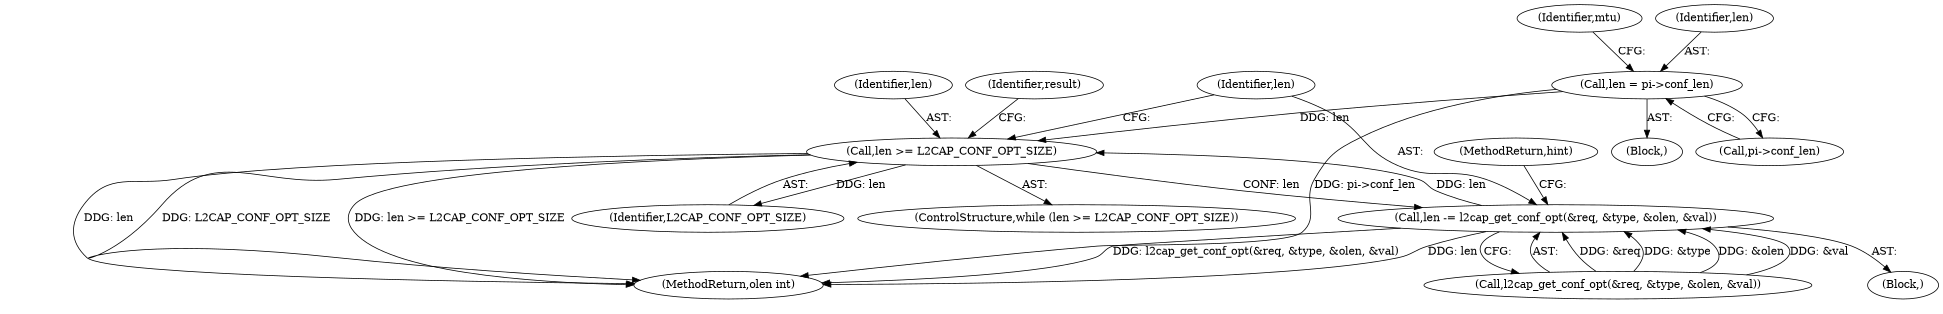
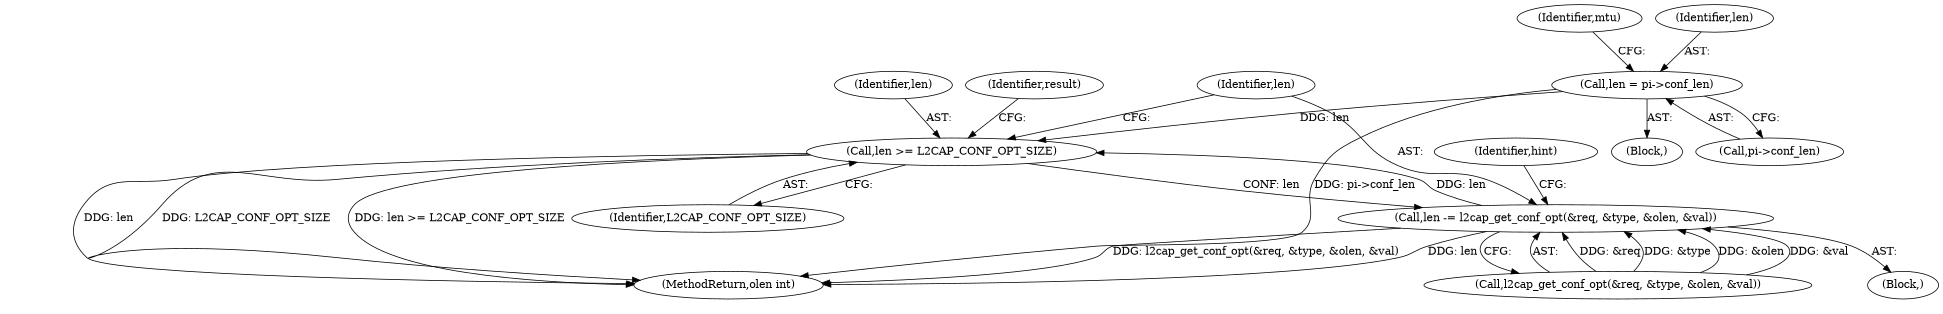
  digraph {
    n1 [label="(Call,len = pi->conf_len)"]
    n2 [label="(Call,len >= L2CAP_CONF_OPT_SIZE)"]
    n3 [label="(Call,pi->conf_len)"]
    n4 [label="(Block,)"]
    n5 [label="(MethodReturn,olen int)"]
    n6 [label="(Call,len -= l2cap_get_conf_opt(&req, &type, &olen, &val))"]
    n7 [label="(Identifier,L2CAP_CONF_OPT_SIZE)"]
-   n8 [label="(ControlStructure,while (len >= L2CAP_CONF_OPT_SIZE))"]
    n9 [label="(Call,l2cap_get_conf_opt(&req, &type, &olen, &val))"]
    n10 [label="(Block,)"]
    n11 [label="(Identifier,len)"]
    n12 [label="(Identifier,mtu)"]
-   n13 [label="(MethodReturn,hint)"]
+   n13 [label="(Identifier,hint)"]
    n14 [label="(Identifier,len)"]
    n15 [label="(Identifier,result)"]
    n16 [label="(Identifier,len)"]
    n1 -> n2 [label="DDG: len"]
    n1 -> n3 [label="CFG: "]
    n1 -> n4 [label="AST: "]
    n1 -> n5 [label="DDG: pi->conf_len"]
    n2 -> n5 [label="DDG: L2CAP_CONF_OPT_SIZE"]
    n2 -> n5 [label="DDG: len >= L2CAP_CONF_OPT_SIZE"]
    n2 -> n5 [label="DDG: len"]
    n2 -> n6 [label="CONF: len"]
-   n2 -> n7 [label="DDG: len"]
-   n2 -> n8 [label="AST: "]
-   n3 -> n1 [label="CFG: "]
+   n2 -> n7 [label="CFG: "]
+   n3 -> n1 [label="AST: "]
    n6 -> n2 [label="DDG: len"]
    n6 -> n5 [label="DDG: l2cap_get_conf_opt(&req, &type, &olen, &val)"]
    n6 -> n5 [label="DDG: len"]
    n6 -> n9 [label="CFG: "]
    n6 -> n10 [label="AST: "]
    n7 -> n2 [label="AST: "]
    n9 -> n6 [label="AST: "]
    n9 -> n6 [label="DDG: &req"]
    n9 -> n6 [label="DDG: &type"]
    n9 -> n6 [label="DDG: &olen"]
    n9 -> n6 [label="DDG: &val"]
    n11 -> n2 [label="AST: "]
    n12 -> n1 [label="CFG: "]
    n13 -> n6 [label="CFG: "]
    n14 -> n2 [label="CFG: "]
    n14 -> n6 [label="AST: "]
    n15 -> n2 [label="CFG: "]
    n16 -> n1 [label="AST: "]
  }
